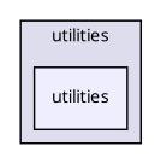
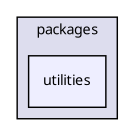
  digraph {
    compound=true
    n1 [fillcolor="#eeeeff" fontname="FreeSans.ttf" fontsize=10 label=utilities pencolor=black shape=box style=filled]
    subgraph cluster_1 {
      bgcolor="#ddddee"
      fontname="FreeSans.ttf"
      fontsize=10
-     label=utilities
+     label=packages
      pencolor=black
      n1
    }
  }
